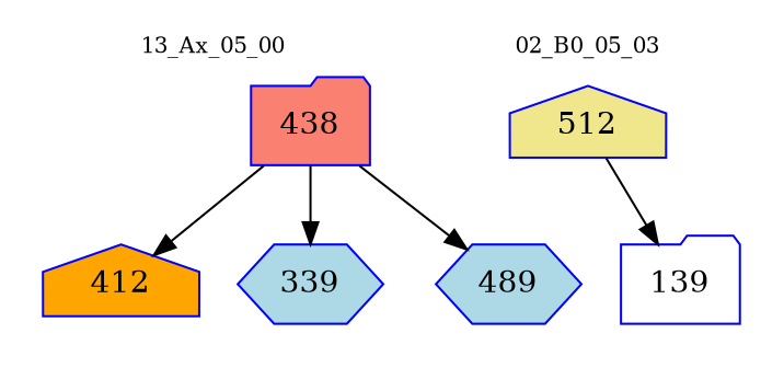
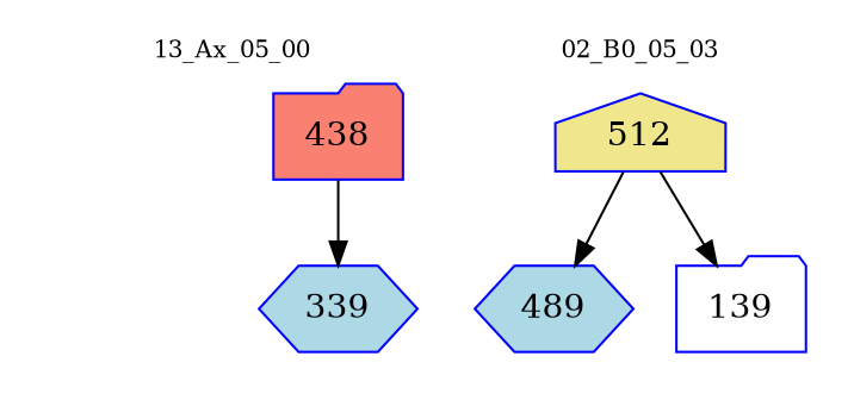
  digraph {
    node [color=blue fillcolor=lightblue shape=folder style=filled]
    edge [color=black]
    n1 [fillcolor=salmon label=438]
-   n2 [fillcolor=orange label=412 shape=house]
    n3 [label=339 shape=hexagon]
    n4 [fillcolor=khaki label=512 shape=house]
    n5 [label=489 shape=hexagon]
    n6 [fillcolor=white label=139]
    subgraph cluster_1 {
      color=white
      fontsize=10
      label="13_Ax_05_00"
      n1
-     n2
      n3
    }
    subgraph cluster_2 {
      color=white
      fontsize=10
      label="02_B0_05_03"
      n4
      n5
      n6
    }
-   n1 -> n2
    n1 -> n3
-   n1 -> n5
+   n4 -> n5
    n4 -> n6
  }
